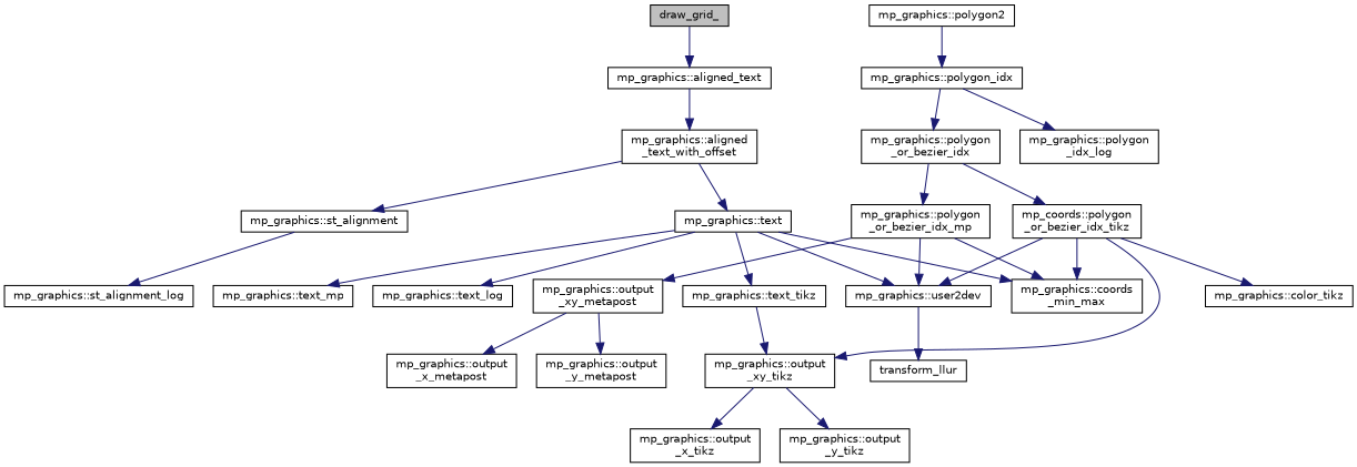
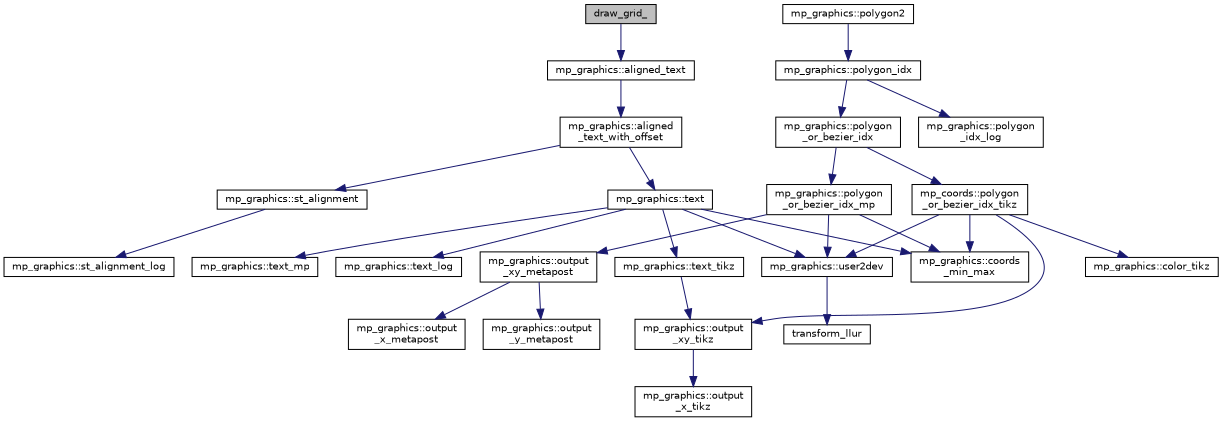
  digraph {
    rankdir=TB
    node [color=black fillcolor=white fontname=Helvetica fontsize=10 shape=record style=filled]
    edge [color=midnightblue fontname=Helvetica fontsize=10 labelfontname=Helvetica labelfontsize=10 style=solid]
    n1 [fillcolor=grey75 fontcolor=black height=0.2 label=draw_grid_ width=0.4]
    n2 [height=0.2 label="mp_graphics::aligned_text" width=0.4]
    n3 [height=0.2 label="mp_graphics::polygon2" width=0.4]
    n4 [height=0.2 label="mp_graphics::polygon_idx" width=0.4]
    n5 [height=0.2 label="mp_graphics::aligned\l_text_with_offset" width=0.4]
    n6 [height=0.2 label="mp_graphics::polygon\l_idx_log" width=0.4]
    n7 [height=0.2 label="mp_graphics::polygon\l_or_bezier_idx" width=0.4]
    n8 [height=0.2 label="mp_graphics::polygon\l_or_bezier_idx_mp" width=0.4]
    n9 [height=0.2 label="mp_coords::polygon\l_or_bezier_idx_tikz" width=0.4]
    n10 [height=0.2 label="mp_graphics::coords\l_min_max" width=0.4]
    n11 [height=0.2 label="mp_graphics::user2dev" width=0.4]
    n12 [height=0.2 label="mp_graphics::output\l_xy_metapost" width=0.4]
    n13 [height=0.2 label="mp_graphics::color_tikz" width=0.4]
    n14 [height=0.2 label="mp_graphics::output\l_xy_tikz" width=0.4]
    n15 [height=0.2 label=transform_llur width=0.4]
    n16 [height=0.2 label="mp_graphics::output\l_x_metapost" width=0.4]
    n17 [height=0.2 label="mp_graphics::output\l_y_metapost" width=0.4]
    n18 [height=0.2 label="mp_graphics::output\l_x_tikz" width=0.4]
-   n19 [height=0.2 label="mp_graphics::output\l_y_tikz" width=0.4]
    n20 [height=0.2 label="mp_graphics::st_alignment" width=0.4]
    n21 [height=0.2 label="mp_graphics::text" width=0.4]
    n22 [height=0.2 label="mp_graphics::st_alignment_log" width=0.4]
    n23 [height=0.2 label="mp_graphics::text_log" width=0.4]
    n24 [height=0.2 label="mp_graphics::text_mp" width=0.4]
    n25 [height=0.2 label="mp_graphics::text_tikz" width=0.4]
    n1 -> n2
    n2 -> n5
    n3 -> n4
    n4 -> n6
    n4 -> n7
    n5 -> n20
    n5 -> n21
    n7 -> n8
    n7 -> n9
    n8 -> n10
    n8 -> n11
    n8 -> n12
    n9 -> n10
    n9 -> n11
    n9 -> n13
    n9 -> n14
    n11 -> n15
    n12 -> n16
    n12 -> n17
    n14 -> n18
-   n14 -> n19
    n20 -> n22
    n21 -> n10
    n21 -> n11
    n21 -> n23
    n21 -> n24
    n21 -> n25
    n25 -> n14
  }
